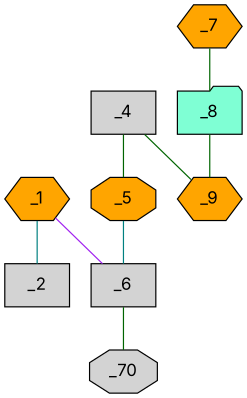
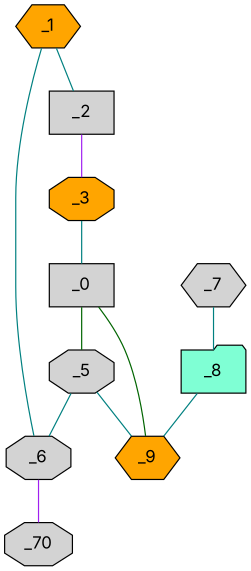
  graph {
    fontname=Inter
    node [charge=0 chem=1 fillcolor=lightgrey fontname=Inter shape=hexagon style=filled symbol="C  " x=2.866 y=0]
    edge [color=teal fontname=Inter valence=1]
    _1 [fillcolor=orange x=2]
    _2 [shape=box x=2 y=-1]
-   _6 [shape=box y=0.5]
+   _6 [shape=octagon y=0.5]
+   _3 [fillcolor=orange shape=octagon y=-1.5]
    n5 [chem=7 label=_70 shape=octagon symbol="Cl " y=1.5]
-   _4 [shape=box x=3.7321 y=-1]
-   _5 [fillcolor=orange shape=octagon x=3.7321]
+   _4 [shape=box x=3.7321 y=-1 label=_0]
+   _5 [shape=octagon x=3.7321]
    _9 [fillcolor=orange x=4.6831 y=0.309]
-   _7 [chem=4 fillcolor=orange symbol="N  " x=4.6831 y=-1.309]
+   _7 [chem=4 symbol="N  " x=4.6831 y=-1.309]
    _8 [chem=4 fillcolor=aquamarine shape=folder symbol="N  " x=5.2709 y=-0.5]
    _1 -- _2
-   _1 -- _6 [color=purple valence=2]
-   _6 -- n5 [color=darkgreen]
+   _1 -- _6 [valence=2]
+   _2 -- _3 [color=purple valence=2]
+   _6 -- n5 [color=purple]
+   _3 -- _4
    _4 -- _5 [color=darkgreen valence=2]
    _4 -- _9 [color=darkgreen]
    _5 -- _6
-   _7 -- _8 [color=darkgreen]
-   _8 -- _9 [color=darkgreen valence=2]
+   _5 -- _9
+   _7 -- _8
+   _8 -- _9 [valence=2]
  }
